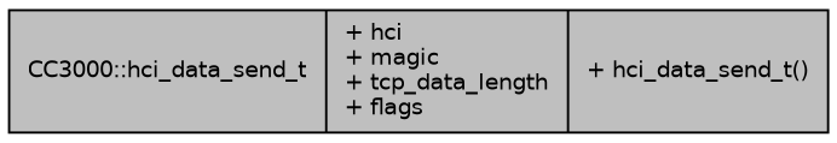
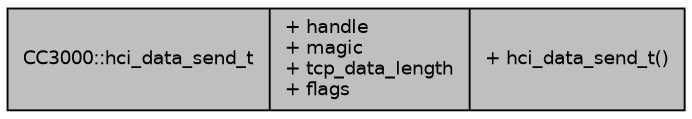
  digraph {
    rankdir=LR
-   n1 [color=black fillcolor=grey75 fontcolor=black fontname=Helvetica fontsize=10 height=0.2 label="{CC3000::hci_data_send_t\n|+ hci\l+ magic\l+ tcp_data_length\l+ flags\l|+ hci_data_send_t()\l}" shape=record style=filled width=0.4]
+   n1 [color=black fillcolor=grey75 fontcolor=black fontname=Helvetica fontsize=10 height=0.2 label="{CC3000::hci_data_send_t\n|+ handle\l+ magic\l+ tcp_data_length\l+ flags\l|+ hci_data_send_t()\l}" shape=record style=filled width=0.4]
  }
